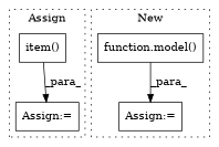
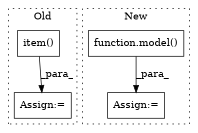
  digraph {
    node [a=75 l=3 shape=box]
    n1 [l=13 label="item()" s=8869]
    n2 [a=68 label="Assign:=" s=8851]
    n3 [l="6,1" label="function.model()" s="9198,9207"]
    n4 [a=68 label="Assign:=" s=9195]
    subgraph cluster_1 {
-     label=Assign
+     label=Old
      style=dotted
      n1
      n2
    }
    subgraph cluster_2 {
      label=New
      style=dotted
      n3
      n4
    }
    n1 -> n2 [label=_para_]
    n3 -> n4 [label=_para_]
  }
